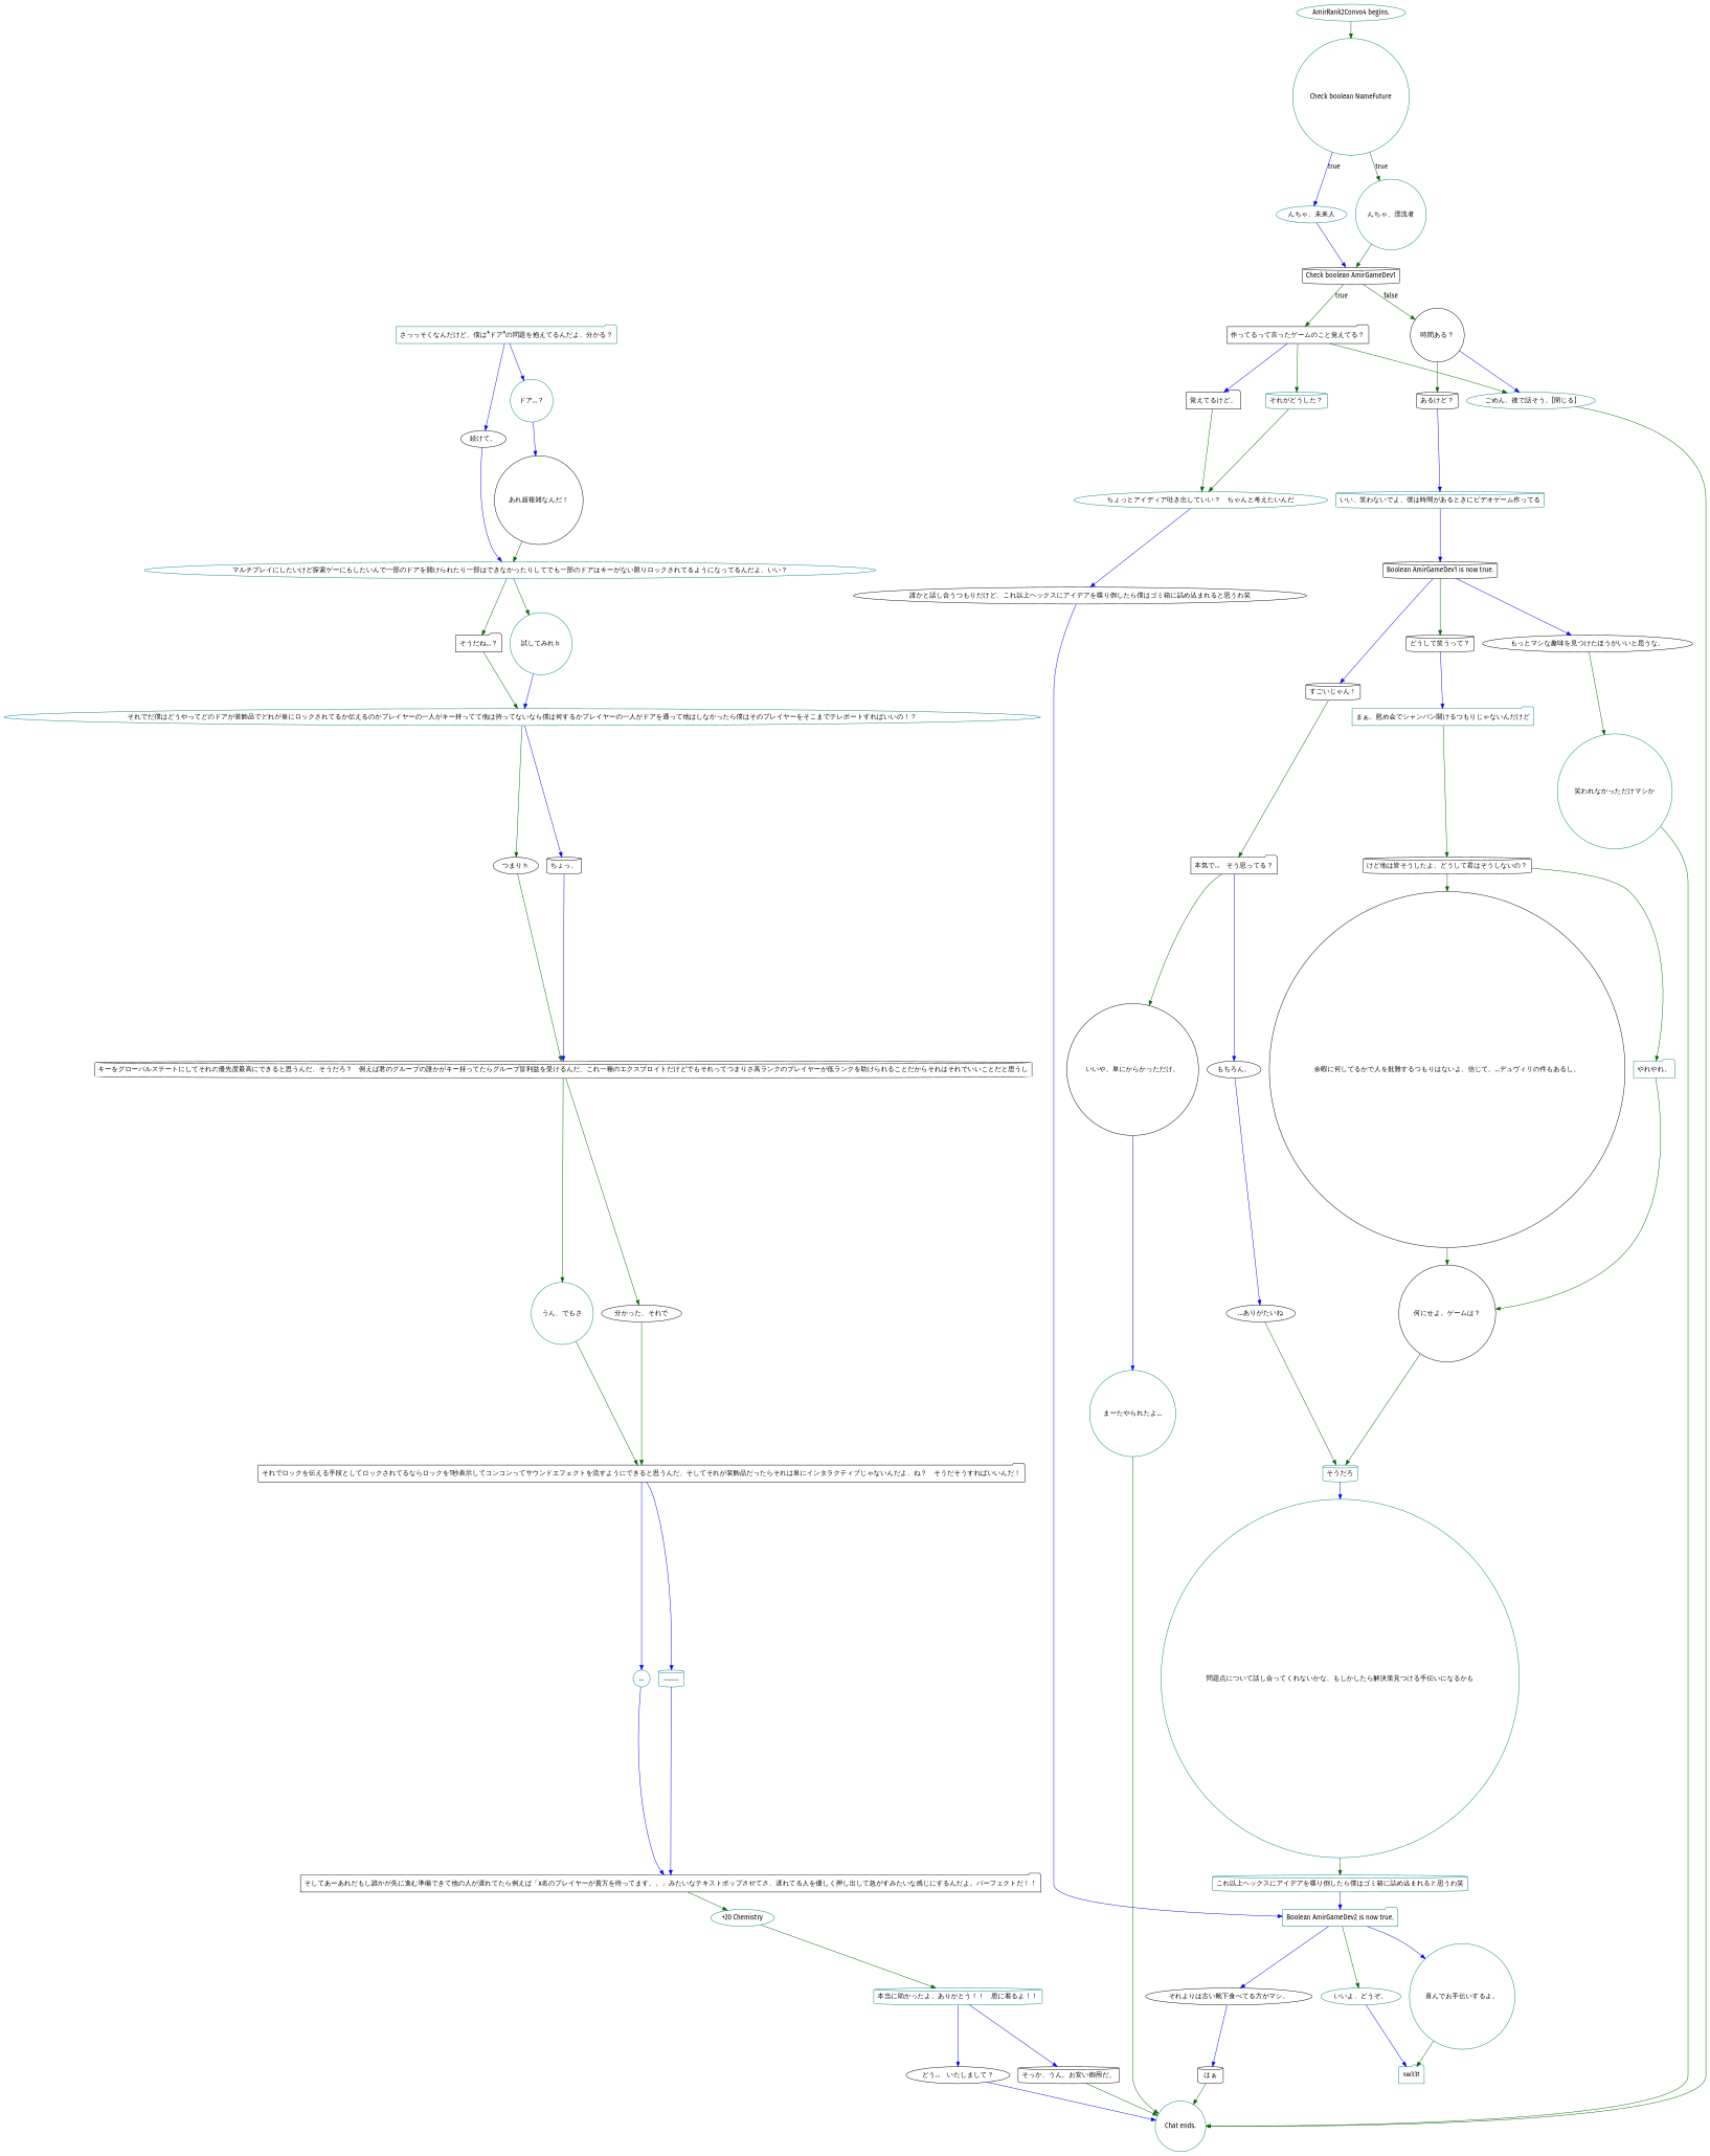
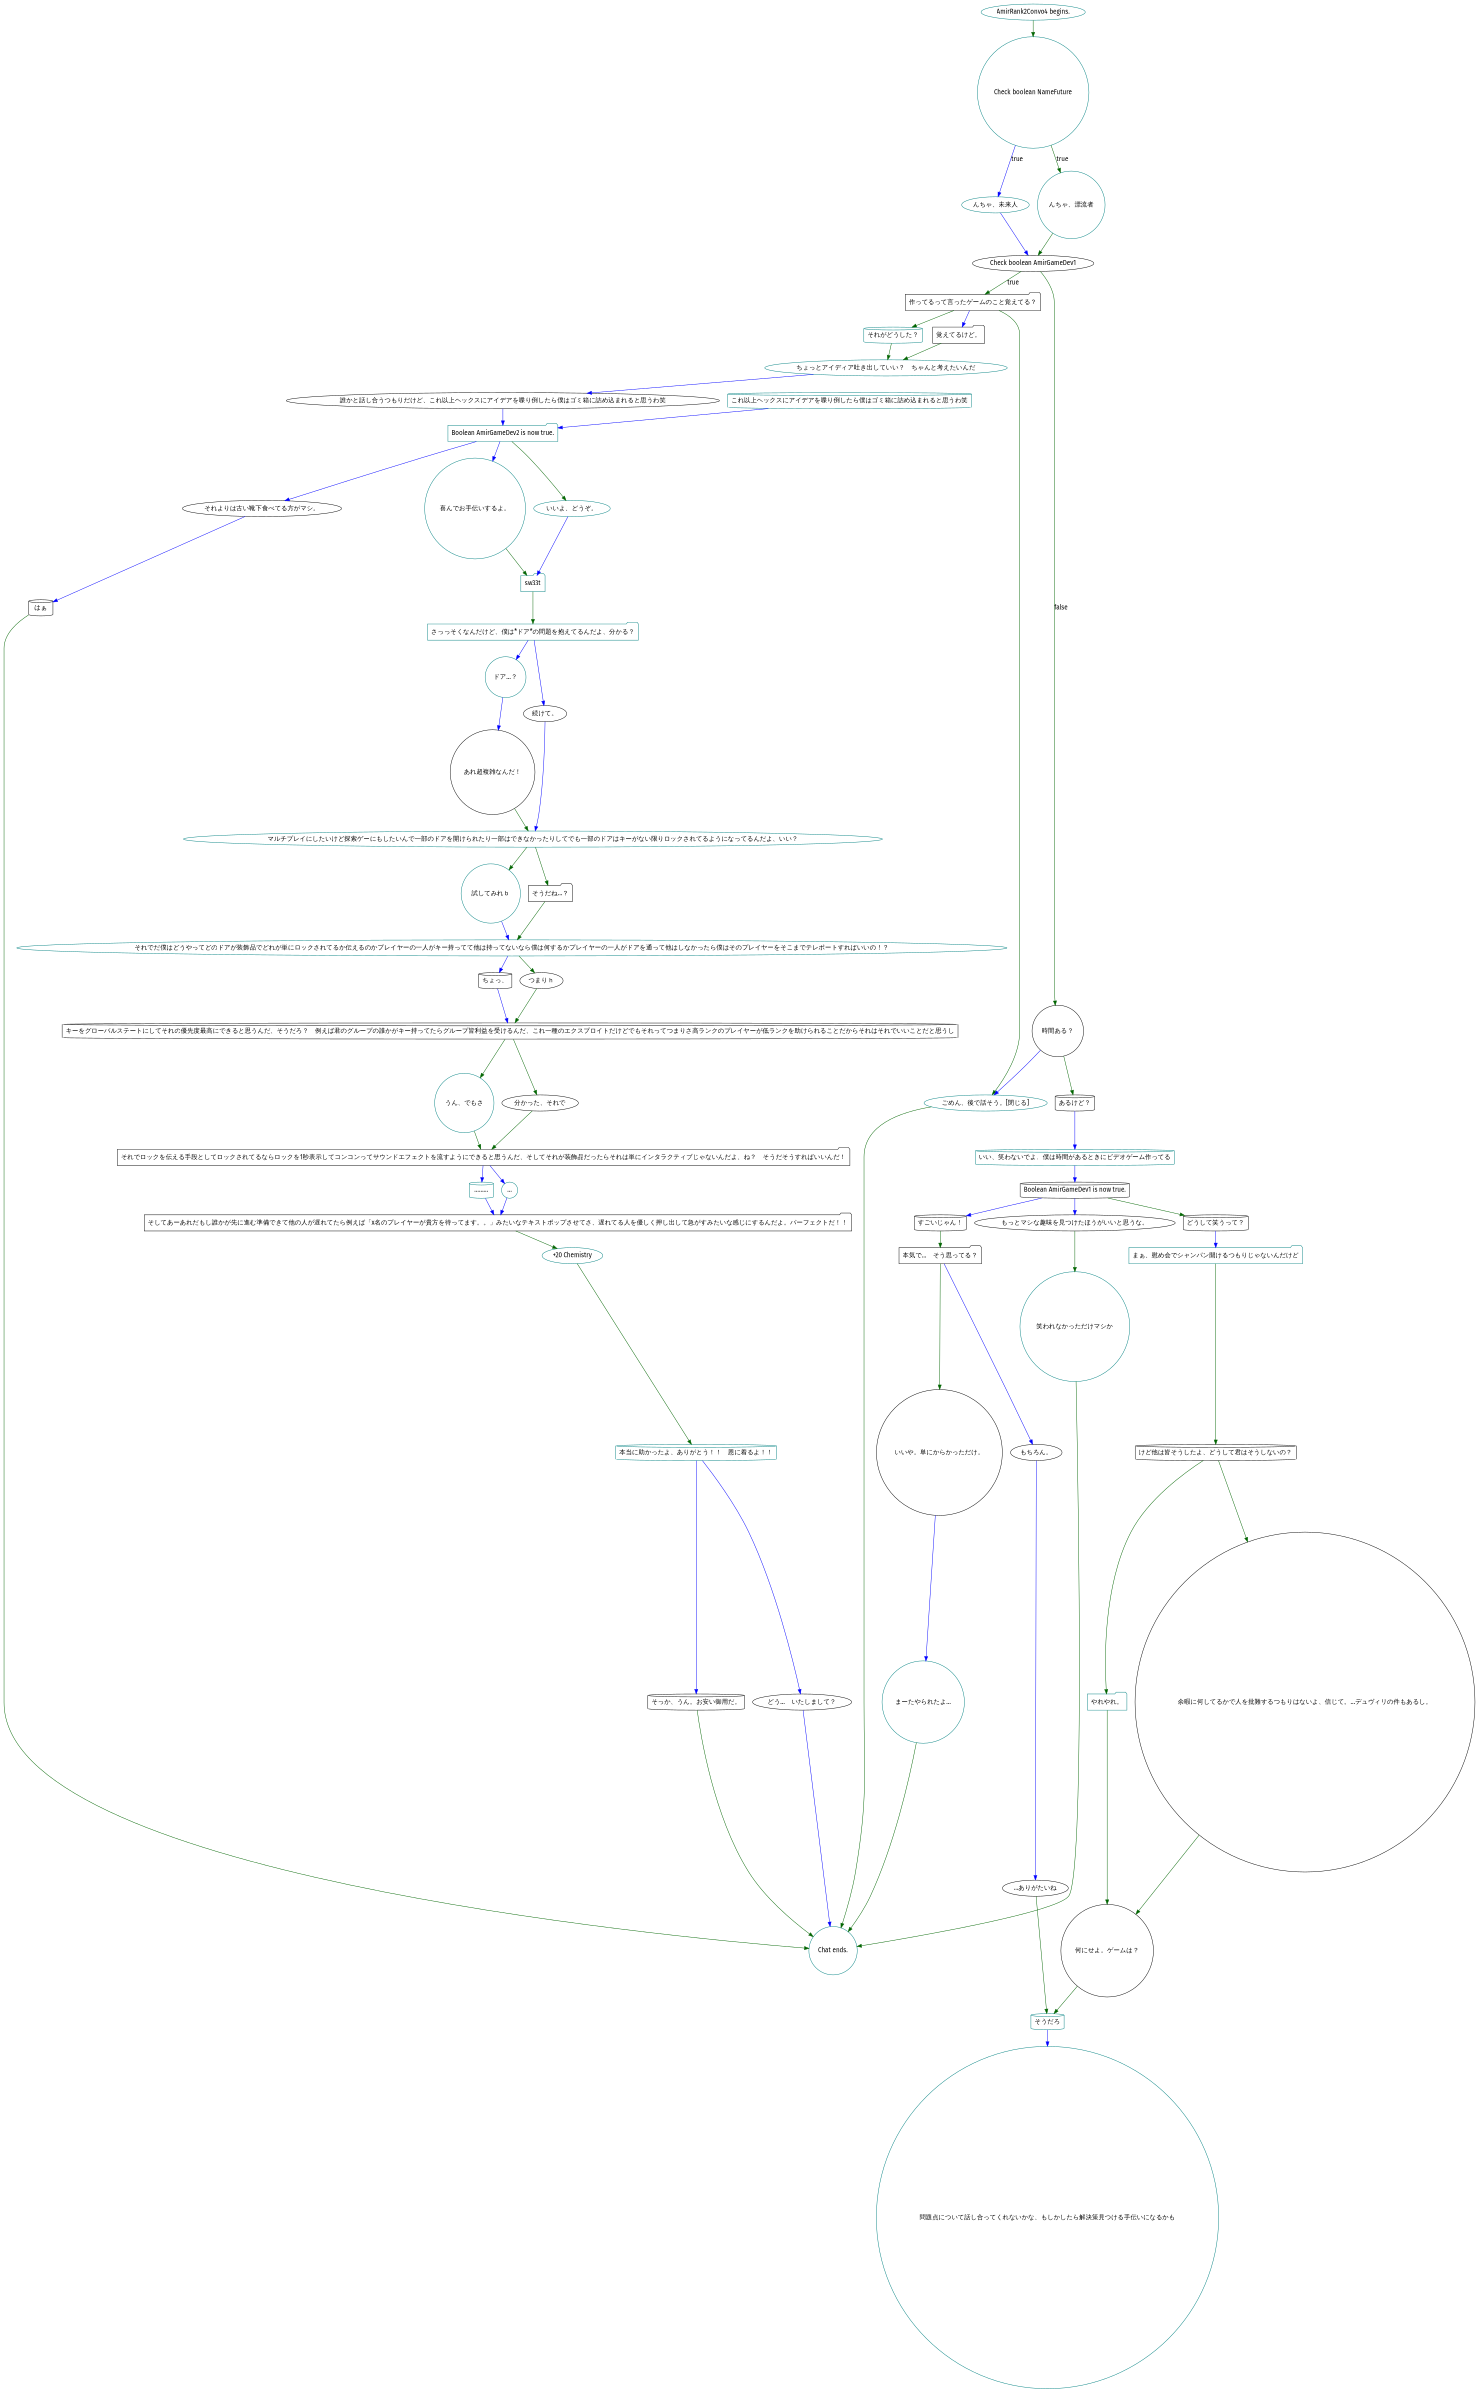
  digraph {
    fontname="Fira Sans"
    node [color=teal fontname="Fira Sans" shape=ellipse]
    edge [color=darkgreen fontname="Fira Sans"]
    n1 [label="Check boolean NameFuture" shape=circle]
    "AmirRank2Convo4 begins."
    n3 [label="んちゃ、未来人"]
    n4 [label="んちゃ、漂流者" shape=circle]
-   n5 [color=black label="Check boolean AmirGameDev1" shape=cylinder]
+   n5 [color=black label="Check boolean AmirGameDev1"]
    n6 [color=black label="作ってるって言ったゲームのこと覚えてる？" shape=folder]
    n7 [color=black label="時間ある？" shape=circle]
    n8 [color=black label="覚えてるけど。" shape=folder]
    n9 [label="それがどうした？" shape=cylinder]
    n10 [label="ごめん、後で話そう。[閉じる]"]
    n11 [color=black label="あるけど？" shape=cylinder]
    n12 [label="ちょっとアイディア吐き出していい？　ちゃんと考えたいんだ"]
    "Chat ends." [shape=circle]
    n14 [label="いい、笑わないでよ、僕は時間があるときにビデオゲーム作ってる" shape=cylinder]
    n15 [color=black label="誰かと話し合うつもりだけど、これ以上ヘックスにアイデアを喋り倒したら僕はゴミ箱に詰め込まれると思うわ笑"]
    n16 [color=black label="Boolean AmirGameDev1 is now true." shape=cylinder]
    n17 [label="Boolean AmirGameDev2 is now true." shape=folder]
    n18 [color=black label="すごいじゃん！" shape=cylinder]
    n19 [color=black label="どうして笑うって？" shape=cylinder]
    n20 [color=black label="もっとマシな趣味を見つけたほうがいいと思うな。"]
    n21 [label="喜んでお手伝いするよ。" shape=circle]
    n22 [label="いいよ、どうぞ。"]
    n23 [color=black label="それよりは古い靴下食べてる方がマシ。"]
    n24 [color=black label="本気で…　そう思ってる？" shape=folder]
    n25 [label="まぁ、慰め会でシャンパン開けるつもりじゃないんだけど" shape=folder]
    n26 [label="笑われなかっただけマシか" shape=circle]
    n27 [label=sw33t shape=folder]
    n28 [color=black label="はぁ" shape=cylinder]
    n29 [color=black label="もちろん。"]
    n30 [color=black label="いいや。単にからかっただけ。" shape=circle]
    n31 [color=black label="けど他は皆そうしたよ、どうして君はそうしないの？" shape=cylinder]
    n32 [label="さっっそくなんだけど、僕は*ドア*の問題を抱えてるんだよ、分かる？" shape=folder]
    n33 [color=black label="…ありがたいね"]
    n34 [label="まーたやられたよ…" shape=circle]
    n35 [color=black label="余暇に何してるかで人を批難するつもりはないよ、信じて。…デュヴィリの件もあるし。" shape=circle]
    n36 [label="やれやれ。" shape=folder]
    n37 [color=black label="続けて。"]
    n38 [label="ドア…？" shape=circle]
    n39 [label="そうだろ" shape=cylinder]
    n40 [color=black label="何にせよ。ゲームは？" shape=circle]
    n41 [label="マルチプレイにしたいけど探索ゲーにもしたいんで一部のドアを開けられたり一部はできなかったりしてでも一部のドアはキーがない限りロックされてるようになってるんだよ、いい？"]
    n42 [color=black label="あれ超複雑なんだ！" shape=circle]
    n43 [label="問題点について話し合ってくれないかな、もしかしたら解決策見つける手伝いになるかも" shape=circle]
    n44 [color=black label="そうだね…？" shape=folder]
    n45 [label="試してみれｂ" shape=circle]
    n46 [label="これ以上ヘックスにアイデアを喋り倒したら僕はゴミ箱に詰め込まれると思うわ笑" shape=cylinder]
    n47 [label="それでだ僕はどうやってどのドアが装飾品でどれが単にロックされてるか伝えるのかプレイヤーの一人がキー持ってて他は持ってないなら僕は何するかプレイヤーの一人がドアを通って他はしなかったら僕はそのプレイヤーをそこまでテレポートすればいいの！？"]
    n48 [color=black label="つまりｈ"]
    n49 [color=black label="ちょっ、" shape=cylinder]
    n50 [color=black label="キーをグローバルステートにしてそれの優先度最高にできると思うんだ、そうだろ？　例えば君のグループの誰かがキー持ってたらグループ皆利益を受けるんだ、これ一種のエクスプロイトだけどでもそれってつまりさ高ランクのプレイヤーが低ランクを助けられることだからそれはそれでいいことだと思うし" shape=cylinder]
    n51 [label="うん、でもさ" shape=circle]
    n52 [color=black label="分かった、それで"]
    n53 [color=black label="それでロックを伝える手段としてロックされてるならロックを1秒表示してコンコンってサウンドエフェクトを流すようにできると思うんだ、そしてそれが装飾品だったらそれは単にインタラクティブじゃないんだよ、ね？　そうだそうすればいいんだ！" shape=folder]
    n54 [label="…" shape=circle]
    n55 [label="………" shape=cylinder]
    n56 [color=black label="そしてあーあれだもし誰かが先に進む準備できて他の人が遅れてたら例えば「x名のプレイヤーが貴方を待ってます。。」みたいなテキストポップさせてさ、遅れてる人を優しく押し出して急がすみたいな感じにするんだよ。パーフェクトだ！！" shape=folder]
    n57 [label="+20 Chemistry"]
    n58 [label="本当に助かったよ、ありがとう！！　恩に着るよ！！" shape=cylinder]
    n59 [color=black label="どう…　いたしまして？"]
    n60 [color=black label="そっか、うん。お安い御用だ。" shape=cylinder]
    n1 -> n3 [color=blue label=true]
    n1 -> n4 [label=true]
    "AmirRank2Convo4 begins." -> n1
    n3 -> n5 [color=blue]
    n4 -> n5
    n5 -> n6 [label=true]
    n5 -> n7 [label=false]
    n6 -> n8 [color=blue]
    n6 -> n9
    n6 -> n10
    n7 -> n10 [color=blue]
    n7 -> n11
    n8 -> n12
    n9 -> n12
    n10 -> "Chat ends."
    n11 -> n14 [color=blue]
    n12 -> n15 [color=blue]
    n14 -> n16 [color=blue]
    n15 -> n17 [color=blue]
    n16 -> n18 [color=blue]
    n16 -> n19
    n16 -> n20 [color=blue]
    n17 -> n21 [color=blue]
    n17 -> n22
    n17 -> n23 [color=blue]
    n18 -> n24
    n19 -> n25 [color=blue]
    n20 -> n26
    n21 -> n27
    n22 -> n27 [color=blue]
    n23 -> n28 [color=blue]
    n24 -> n29 [color=blue]
    n24 -> n30
    n25 -> n31
    n26 -> "Chat ends."
+   n27 -> n32
    n28 -> "Chat ends."
    n29 -> n33 [color=blue]
    n30 -> n34 [color=blue]
    n31 -> n35
    n31 -> n36
    n32 -> n37 [color=blue]
    n32 -> n38 [color=blue]
    n33 -> n39
    n34 -> "Chat ends."
    n35 -> n40
    n36 -> n40
    n37 -> n41 [color=blue]
    n38 -> n42 [color=blue]
    n39 -> n43 [color=blue]
    n40 -> n39
    n41 -> n44
    n41 -> n45
    n42 -> n41
-   n43 -> n46
    n44 -> n47
    n45 -> n47 [color=blue]
    n46 -> n17 [color=blue]
    n47 -> n48
    n47 -> n49 [color=blue]
    n48 -> n50
    n49 -> n50 [color=blue]
    n50 -> n51
    n50 -> n52
    n51 -> n53
    n52 -> n53
    n53 -> n54 [color=blue]
    n53 -> n55 [color=blue]
    n54 -> n56 [color=blue]
    n55 -> n56 [color=blue]
    n56 -> n57
    n57 -> n58
    n58 -> n59 [color=blue]
    n58 -> n60 [color=blue]
    n59 -> "Chat ends." [color=blue]
    n60 -> "Chat ends."
  }
